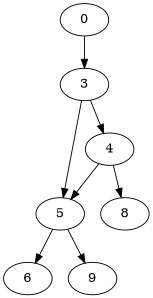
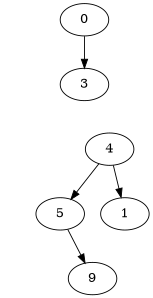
  digraph {
    0
    3
    4
    5
-   1 [label=8]
-   6
+   1
    n7 [label=9]
    0 -> 3
-   3 -> 4
-   3 -> 5
    4 -> 5
    4 -> 1
-   5 -> 6
    5 -> n7
  }
